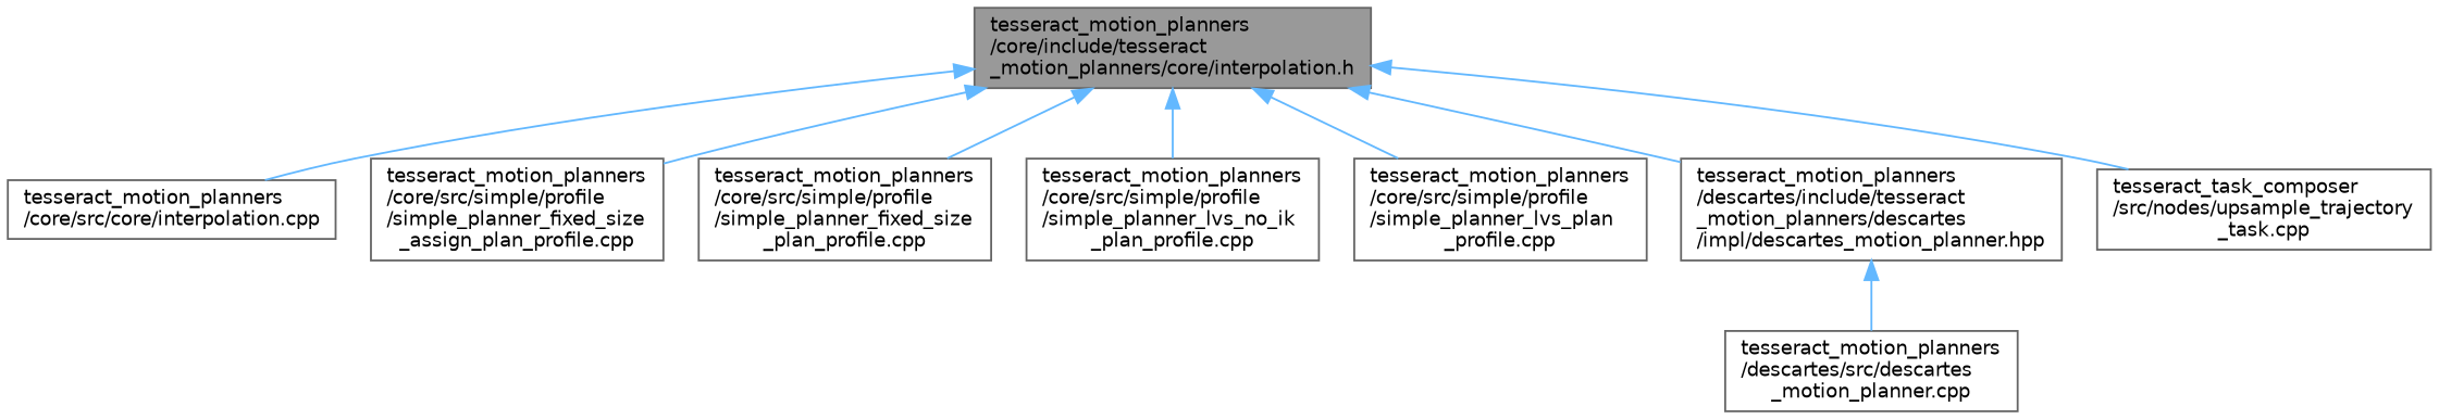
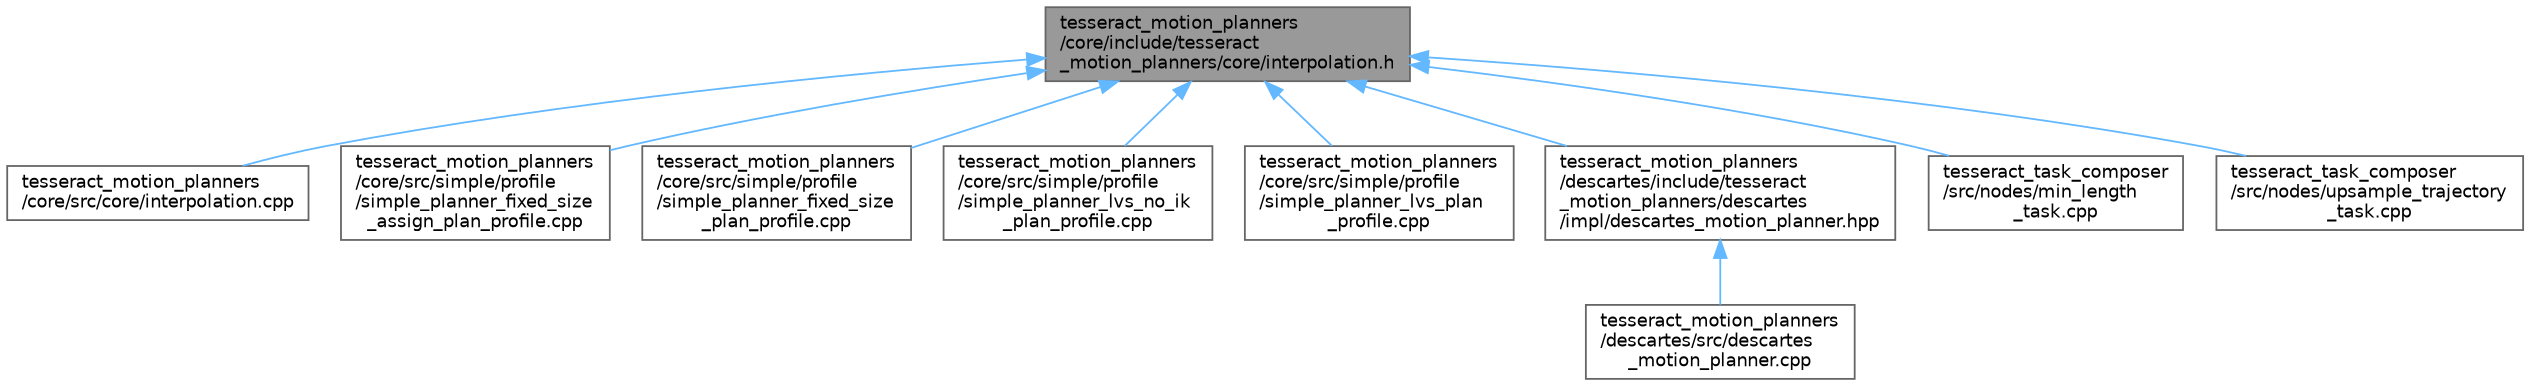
  digraph {
    node [color=grey40 fillcolor=white fontname=Helvetica fontsize=10 shape=box style=filled]
    edge [color=steelblue1 dir=back fontname=Helvetica fontsize=10 labelfontname=Helvetica labelfontsize=10 style=solid]
    n1 [color=gray40 fillcolor=grey60 fontcolor=black height=0.2 label="tesseract_motion_planners\l/core/include/tesseract\l_motion_planners/core/interpolation.h" width=0.4]
    n2 [height=0.2 label="tesseract_motion_planners\l/core/src/core/interpolation.cpp" width=0.4]
    n3 [height=0.2 label="tesseract_motion_planners\l/core/src/simple/profile\l/simple_planner_fixed_size\l_assign_plan_profile.cpp" width=0.4]
    n4 [height=0.2 label="tesseract_motion_planners\l/core/src/simple/profile\l/simple_planner_fixed_size\l_plan_profile.cpp" width=0.4]
    n5 [height=0.2 label="tesseract_motion_planners\l/core/src/simple/profile\l/simple_planner_lvs_no_ik\l_plan_profile.cpp" width=0.4]
    n6 [height=0.2 label="tesseract_motion_planners\l/core/src/simple/profile\l/simple_planner_lvs_plan\l_profile.cpp" width=0.4]
    n7 [height=0.2 label="tesseract_motion_planners\l/descartes/include/tesseract\l_motion_planners/descartes\l/impl/descartes_motion_planner.hpp" width=0.4]
+   n8 [height=0.2 label="tesseract_task_composer\l/src/nodes/min_length\l_task.cpp" width=0.4]
    n9 [height=0.2 label="tesseract_task_composer\l/src/nodes/upsample_trajectory\l_task.cpp" width=0.4]
    n10 [height=0.2 label="tesseract_motion_planners\l/descartes/src/descartes\l_motion_planner.cpp" width=0.4]
    n1 -> n2
    n1 -> n3
    n1 -> n4
    n1 -> n5
    n1 -> n6
    n1 -> n7
+   n1 -> n8
    n1 -> n9
    n7 -> n10
  }
